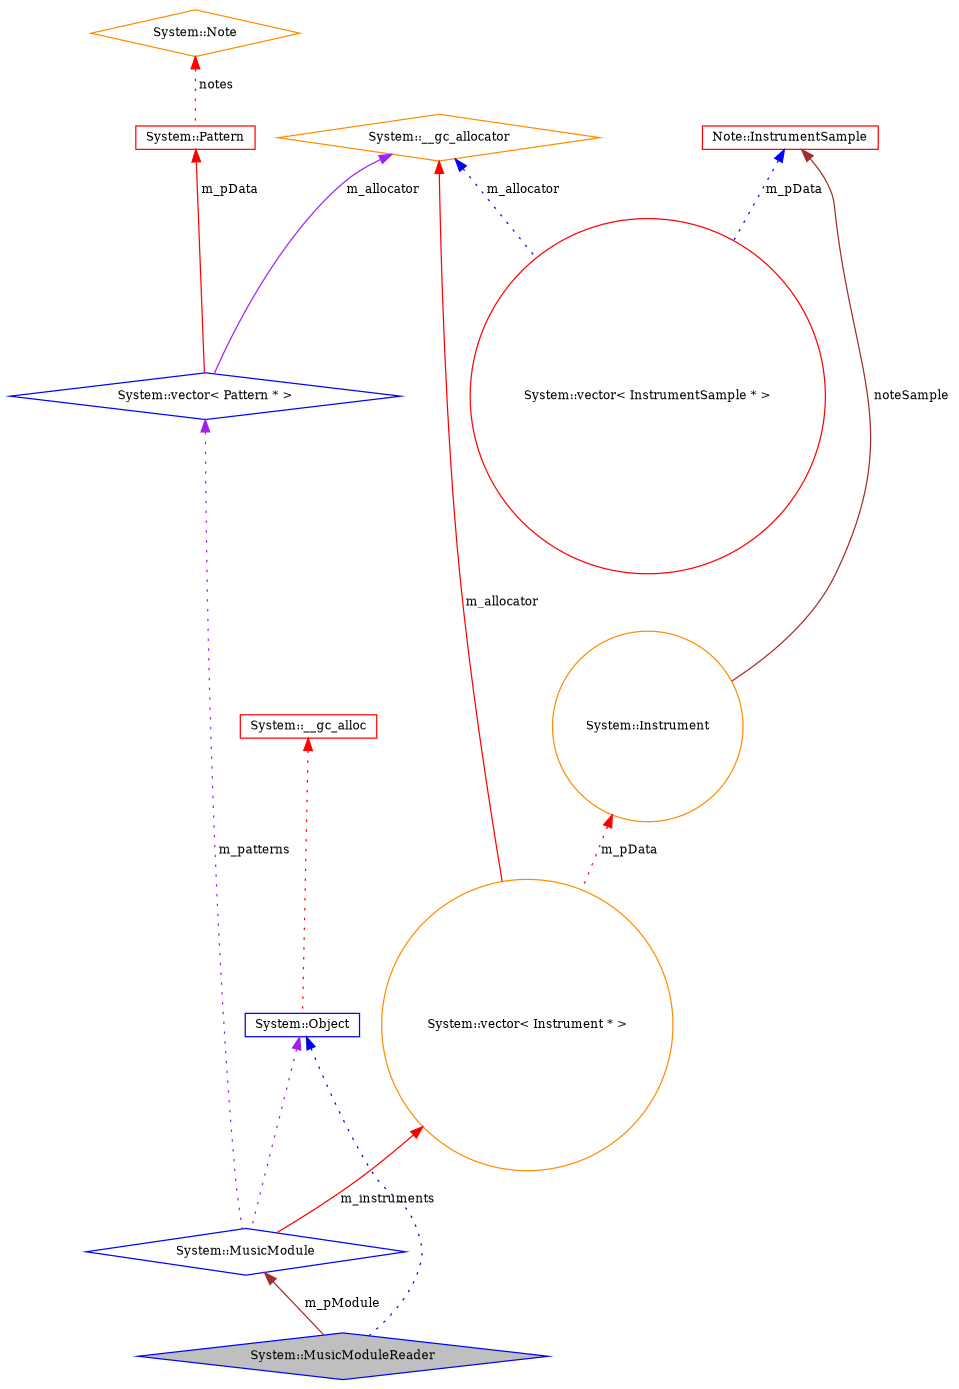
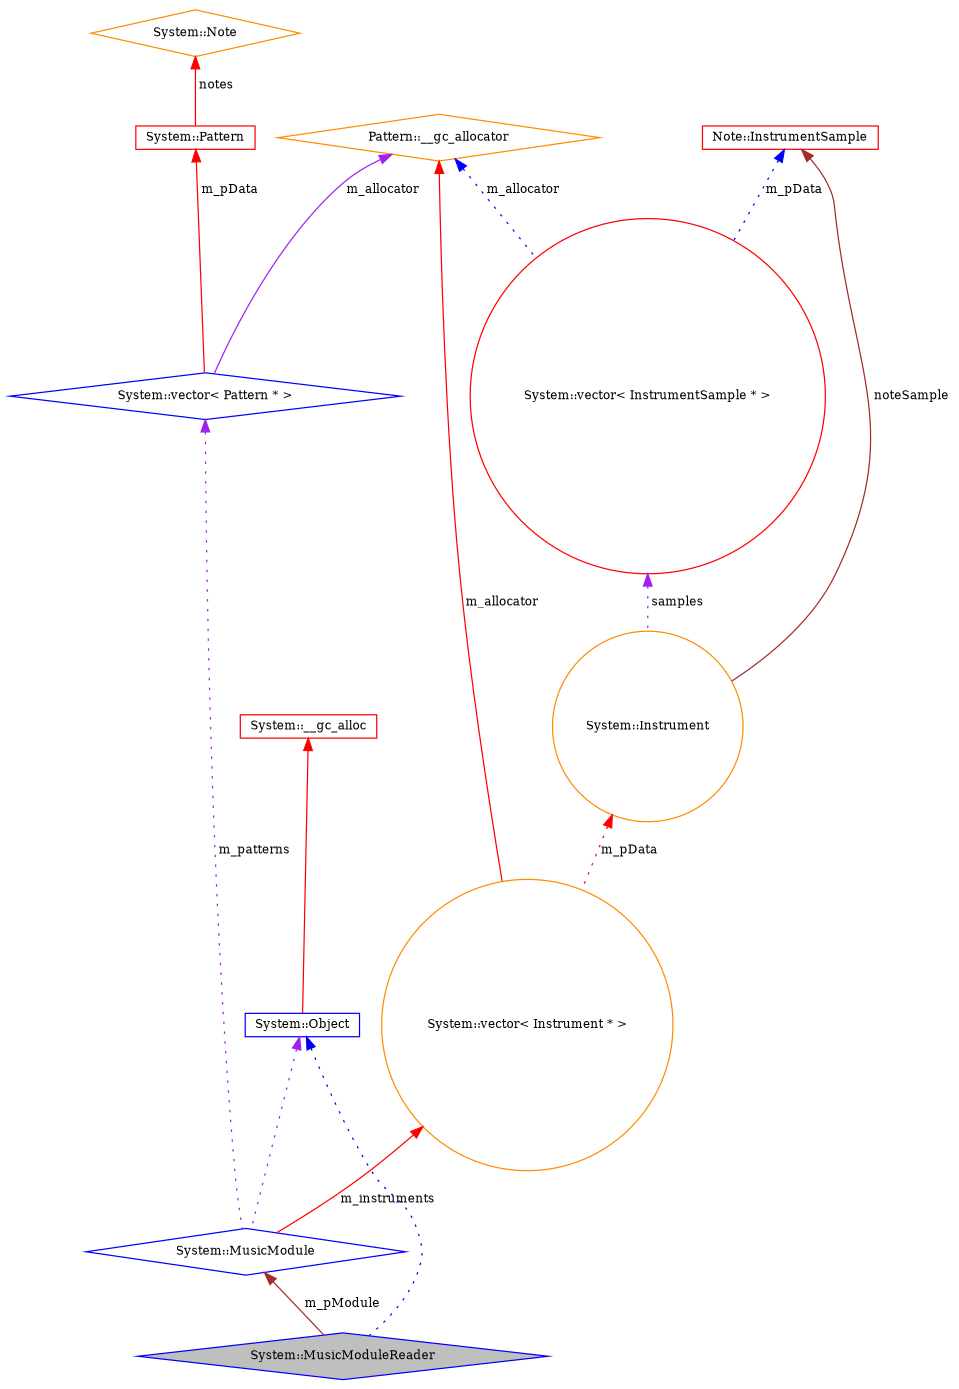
  digraph {
    fontname="DejaVu Serif"
    node [color=blue fillcolor=white fontname="DejaVu Serif" fontsize=10 shape=diamond style=filled]
    edge [color=red dir=back fontname="DejaVu Serif" fontsize=10 labelfontname=Helvetica labelfontsize=10 style=dotted]
    n1 [fillcolor=grey75 fontcolor=black height=0.2 label="System::MusicModuleReader" width=0.4]
    n2 [height=0.2 label="System::Object" shape=box width=0.4]
    n3 [height=0.2 label="System::MusicModule" width=0.4]
    n4 [color=red height=0.2 label="System::__gc_alloc" shape=box width=0.4]
    n5 [color=darkorange height=0.2 label="System::vector\< Instrument * \>" shape=circle width=0.4]
-   n6 [color=darkorange height=0.2 label="System::__gc_allocator" width=0.4]
+   n6 [color=darkorange height=0.2 label="Pattern::__gc_allocator" width=0.4]
    n7 [color=red height=0.2 label="System::vector\< InstrumentSample * \>" shape=circle width=0.4]
    n8 [height=0.2 label="System::vector\< Pattern * \>" width=0.4]
    n9 [color=darkorange height=0.2 label="System::Instrument" shape=circle width=0.4]
    n10 [color=red height=0.2 label="Note::InstrumentSample" shape=box width=0.4]
    n11 [color=red height=0.2 label="System::Pattern" shape=box width=0.4]
    n12 [color=darkorange height=0.2 label="System::Note" width=0.4]
    n2 -> n1 [color=blue]
    n2 -> n3 [color=purple]
    n3 -> n1 [color=brown label=" m_pModule" style=solid]
-   n4 -> n2
+   n4 -> n2 [style=solid]
    n5 -> n3 [label=" m_instruments" style=solid]
    n6 -> n5 [label=" m_allocator" style=solid]
    n6 -> n7 [color=blue label=" m_allocator"]
    n6 -> n8 [color=purple label=" m_allocator" style=solid]
+   n7 -> n9 [color=purple label=" samples"]
    n8 -> n3 [color=purple label=" m_patterns"]
    n9 -> n5 [label=" m_pData"]
    n10 -> n7 [color=blue label=" m_pData"]
    n10 -> n9 [color=brown label=" noteSample" style=solid]
    n11 -> n8 [label=" m_pData" style=solid]
-   n12 -> n11 [label=" notes"]
+   n12 -> n11 [label=" notes" style=solid]
  }
